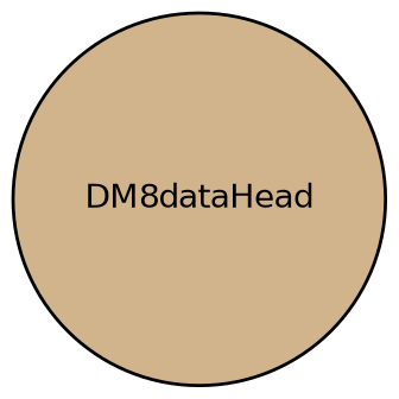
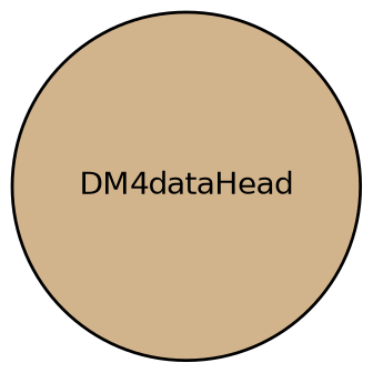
  digraph {
    rankdir=LR
-   n1 [color=black fillcolor=tan fontname=Helvetica fontsize=10 height=0.2 label=DM8dataHead shape=circle style=filled width=0.4]
+   n1 [color=black fillcolor=tan fontname=Helvetica fontsize=10 height=0.2 label=DM4dataHead shape=circle style=filled width=0.4]
  }
